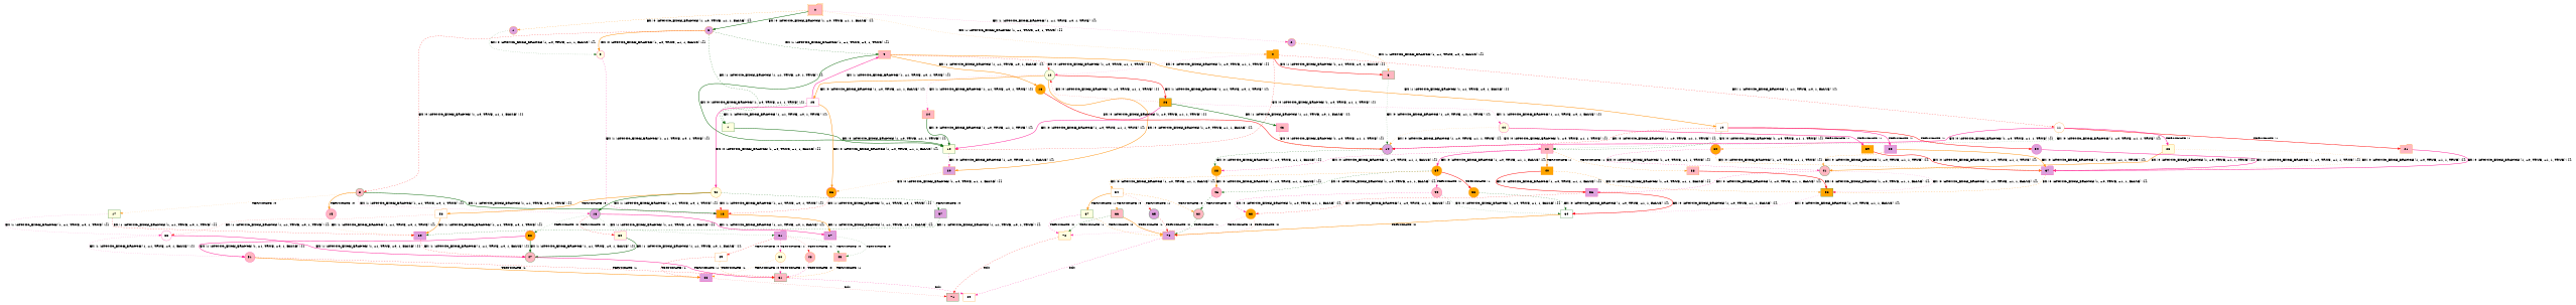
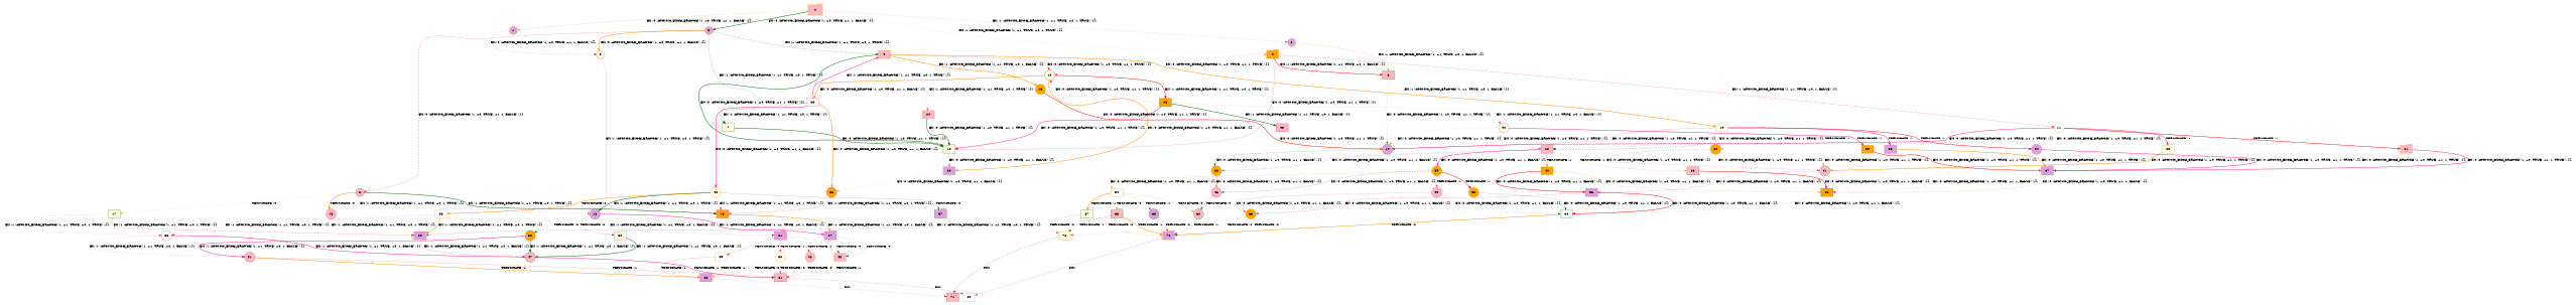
  digraph {
    node [color=darkorange fillcolor=lightpink shape=circle style=filled]
    edge [color=darkorange style=dashed]
    0 [peripheries=2 shape=folder]
    1 [fillcolor=plum]
    2 [fillcolor=plum]
    3 [fillcolor=plum]
    4 [fillcolor=orange shape=folder]
    5 [color=deeppink fillcolor=lightyellow]
    6 [color=darkgreen shape=box]
    7 [color=darkgreen fillcolor=lightyellow shape=folder]
    8 [color=darkgreen]
    9 [shape=box]
    10 [color=darkgreen fillcolor=lightyellow shape=folder]
    11 [fillcolor=white]
    12 [color=darkgreen fillcolor=lightyellow]
    13 [color=deeppink fillcolor=orange shape=box]
    14 [color=darkgreen fillcolor=plum]
    15 [color=deeppink]
    16 [color=darkgreen fillcolor=plum]
    17 [color=darkgreen fillcolor=lightyellow shape=box]
    18 [fillcolor=orange]
    19 [fillcolor=white shape=folder]
    20 [fillcolor=plum shape=box]
    21 [shape=folder]
    22 [color=deeppink shape=folder]
    23 [fillcolor=lightyellow shape=folder]
    24 [shape=box]
    25 [color=deeppink fillcolor=white shape=box]
    26 [color=darkgreen fillcolor=orange shape=box]
    27 [color=deeppink fillcolor=plum shape=folder]
    28 [fillcolor=orange]
    29 [color=deeppink fillcolor=plum shape=box]
    30 [color=deeppink fillcolor=lightyellow shape=folder]
    31 [color=deeppink fillcolor=plum shape=folder]
    32 [color=deeppink fillcolor=orange]
    33 [color=deeppink fillcolor=white]
    34 [color=deeppink fillcolor=plum]
    35 [color=deeppink fillcolor=plum shape=box]
    36 [color=deeppink fillcolor=orange]
    37 [color=deeppink fillcolor=plum shape=folder]
-   38 [shape=box]
+   38 [color=darkgreen shape=box]
    39 [fillcolor=orange]
    40 [fillcolor=orange shape=box]
    41 [color=darkgreen]
    42 [fillcolor=lightyellow]
    43 [color=deeppink shape=box]
    44 [color=deeppink fillcolor=lightyellow]
    45 [shape=box]
    46 [color=deeppink]
    47 [color=darkgreen]
    48
    49 [fillcolor=white shape=folder]
    50 [fillcolor=lightyellow]
    51 [color=deeppink]
    52 [color=darkgreen fillcolor=orange shape=box]
    53 [fillcolor=orange]
    54 [fillcolor=white shape=box]
    n56 [color=deeppink label=95]
    56 [color=deeppink fillcolor=plum shape=box]
    57 [color=darkgreen fillcolor=plum shape=folder]
    58 [fillcolor=white shape=folder]
    59 [fillcolor=orange shape=box]
    60 [color=deeppink fillcolor=orange]
    61 [color=darkgreen shape=box]
    62 [color=darkgreen]
    63 [color=deeppink fillcolor=plum shape=box]
    64 [color=darkgreen fillcolor=white shape=box]
    65 [color=darkgreen fillcolor=plum]
    66 [color=darkgreen shape=folder]
    67 [color=darkgreen fillcolor=lightyellow shape=box]
    68 [fillcolor=orange]
    69 [fillcolor=white shape=box]
    70 [fillcolor=plum shape=folder]
    71 [color=darkgreen shape=box]
    72 [fillcolor=lightyellow shape=folder]
    0 -> 1 [label="EX !0 !ATOMIC_EXCH_BRANCH (1, +0, TRUE, +1, 1, FALSE) !{}"]
    0 -> 2 [color=deeppink label="EX !1 !ATOMIC_EXCH_BRANCH (1, +1, TRUE, +0, 1, TRUE) !{}" style=dotted]
    0 -> 3 [color=darkgreen label="EX !0 !ATOMIC_EXCH_BRANCH (1, +0, TRUE, +1, 1, FALSE) !{}" style=bold]
    0 -> 4 [label="EX !1 !ATOMIC_EXCH_BRANCH (1, +1, TRUE, +0, 1, TRUE) !{}" style=dotted]
    1 -> 5 [color=darkgreen label="EX !0 !ATOMIC_EXCH_BRANCH (1, +0, TRUE, +1, 1, FALSE) !{}" style=dotted]
    2 -> 6 [label="EX !1 !ATOMIC_EXCH_BRANCH (1, +1, TRUE, +0, 1, FALSE) !{}"]
    3 -> 5 [label="EX !0 !ATOMIC_EXCH_BRANCH (1, +0, TRUE, +1, 1, FALSE) !{}" style=bold]
    3 -> 7 [color=darkgreen label="EX !1 !ATOMIC_EXCH_BRANCH (1, +1, TRUE, +0, 1, TRUE) !{}"]
    3 -> 8 [color=red label="EX !0 !ATOMIC_EXCH_BRANCH (1, +0, TRUE, +1, 1, FALSE) !{}"]
    3 -> 9 [color=darkgreen label="EX !1 !ATOMIC_EXCH_BRANCH (1, +1, TRUE, +0, 1, TRUE) !{}"]
    4 -> 6 [color=red label="EX !1 !ATOMIC_EXCH_BRANCH (1, +1, TRUE, +0, 1, FALSE) !{}" style=bold]
    4 -> 10 [color=red label="EX !0 !ATOMIC_EXCH_BRANCH (1, +0, TRUE, +1, 1, TRUE) !{}"]
    4 -> 11 [color=red label="EX !1 !ATOMIC_EXCH_BRANCH (1, +1, TRUE, +0, 1, FALSE) !{}"]
    4 -> 12 [color=deeppink label="EX !0 !ATOMIC_EXCH_BRANCH (1, +0, TRUE, +1, 1, TRUE) !{}" style=dotted]
    5 -> 13 [color=deeppink label="EX !1 !ATOMIC_EXCH_BRANCH (1, +1, TRUE, +0, 1, TRUE) !{}"]
    6 -> 14 [color=darkgreen label="EX !0 !ATOMIC_EXCH_BRANCH (1, +0, TRUE, +1, 1, TRUE) !{}" style=dotted]
    7 -> 10 [color=darkgreen label="EX !0 !ATOMIC_EXCH_BRANCH (1, +0, TRUE, +1, 1, TRUE) !{}" style=bold]
    8 -> 13 [color=darkgreen label="EX !1 !ATOMIC_EXCH_BRANCH (1, +1, TRUE, +0, 1, TRUE) !{}" style=bold]
    8 -> 15 [label="TERMINATE !0" style=bold]
    8 -> 16 [color=deeppink label="EX !1 !ATOMIC_EXCH_BRANCH (1, +1, TRUE, +0, 1, TRUE) !{}" style=dotted]
    8 -> 17 [label="TERMINATE !0" style=dotted]
    9 -> 10 [color=darkgreen label="EX !0 !ATOMIC_EXCH_BRANCH (1, +0, TRUE, +1, 1, TRUE) !{}" style=bold]
    9 -> 12 [color=red label="EX !0 !ATOMIC_EXCH_BRANCH (1, +0, TRUE, +1, 1, TRUE) !{}"]
    9 -> 18 [label="EX !1 !ATOMIC_EXCH_BRANCH (1, +1, TRUE, +0, 1, FALSE) !{}" style=bold]
    9 -> 19 [label="EX !1 !ATOMIC_EXCH_BRANCH (1, +1, TRUE, +0, 1, FALSE) !{}" style=bold]
    10 -> 20 [color=deeppink label="EX !0 !ATOMIC_EXCH_BRANCH (1, +0, TRUE, +1, 1, FALSE) !{}"]
    11 -> 14 [color=deeppink label="EX !0 !ATOMIC_EXCH_BRANCH (1, +0, TRUE, +1, 1, TRUE) !{}" style=bold]
    11 -> 21 [color=red label="TERMINATE !1" style=bold]
    11 -> 22 [color=darkgreen label="EX !0 !ATOMIC_EXCH_BRANCH (1, +0, TRUE, +1, 1, TRUE) !{}" style=dotted]
    11 -> 23 [color=deeppink label="TERMINATE !1" style=bold]
    12 -> 20 [label="EX !0 !ATOMIC_EXCH_BRANCH (1, +0, TRUE, +1, 1, FALSE) !{}" style=bold]
    12 -> 24 [color=deeppink label="EX !1 !ATOMIC_EXCH_BRANCH (1, +1, TRUE, +0, 1, TRUE) !{}" style=dotted]
    12 -> 25 [label="EX !0 !ATOMIC_EXCH_BRANCH (1, +0, TRUE, +1, 1, FALSE) !{}" style=bold]
    12 -> 26 [color=red label="EX !1 !ATOMIC_EXCH_BRANCH (1, +1, TRUE, +0, 1, TRUE) !{}" style=bold]
    13 -> 27 [label="EX !1 !ATOMIC_EXCH_BRANCH (1, +1, TRUE, +0, 1, FALSE) !{}" style=bold]
    14 -> 28 [color=darkgreen label="EX !0 !ATOMIC_EXCH_BRANCH (1, +0, TRUE, +1, 1, FALSE) !{}"]
    15 -> 29 [label="EX !1 !ATOMIC_EXCH_BRANCH (1, +1, TRUE, +0, 1, TRUE) !{}" style=dotted]
    16 -> 27 [color=deeppink label="EX !1 !ATOMIC_EXCH_BRANCH (1, +1, TRUE, +0, 1, FALSE) !{}" style=bold]
    16 -> 30 [color=red label="TERMINATE !0"]
    16 -> 31 [color=darkgreen label="EX !1 !ATOMIC_EXCH_BRANCH (1, +1, TRUE, +0, 1, FALSE) !{}" style=dotted]
    16 -> 32 [color=darkgreen label="TERMINATE !0" style=dotted]
    17 -> 29 [color=red label="EX !1 !ATOMIC_EXCH_BRANCH (1, +1, TRUE, +0, 1, TRUE) !{}"]
    17 -> 33 [color=deeppink label="EX !1 !ATOMIC_EXCH_BRANCH (1, +1, TRUE, +0, 1, TRUE) !{}" style=dotted]
    18 -> 14 [color=red label="EX !0 !ATOMIC_EXCH_BRANCH (1, +0, TRUE, +1, 1, TRUE) !{}" style=bold]
    19 -> 14 [color=red label="EX !0 !ATOMIC_EXCH_BRANCH (1, +0, TRUE, +1, 1, TRUE) !{}"]
    19 -> 22 [color=darkgreen label="EX !0 !ATOMIC_EXCH_BRANCH (1, +0, TRUE, +1, 1, TRUE) !{}"]
    19 -> 34 [color=red label="TERMINATE !1" style=bold]
    19 -> 35 [color=deeppink label="TERMINATE !1" style=bold]
    20 -> 36 [label="EX !0 !ATOMIC_EXCH_BRANCH (1, +0, TRUE, +1, 1, FALSE) !{}" style=dotted]
    21 -> 37 [color=deeppink label="EX !0 !ATOMIC_EXCH_BRANCH (1, +0, TRUE, +1, 1, TRUE) !{}" style=bold]
    22 -> 28 [color=deeppink label="EX !0 !ATOMIC_EXCH_BRANCH (1, +0, TRUE, +1, 1, FALSE) !{}"]
    22 -> 38 [label="TERMINATE !1"]
    22 -> 39 [color=deeppink label="EX !0 !ATOMIC_EXCH_BRANCH (1, +0, TRUE, +1, 1, FALSE) !{}" style=bold]
    22 -> 40 [label="TERMINATE !1" style=bold]
    23 -> 37 [label="EX !0 !ATOMIC_EXCH_BRANCH (1, +0, TRUE, +1, 1, TRUE) !{}" style=dotted]
    23 -> 41 [label="EX !0 !ATOMIC_EXCH_BRANCH (1, +0, TRUE, +1, 1, TRUE) !{}" style=bold]
    24 -> 10 [color=darkgreen label="EX !0 !ATOMIC_EXCH_BRANCH (1, +0, TRUE, +1, 1, TRUE) !{}" style=bold]
    25 -> 7 [color=darkgreen label="EX !1 !ATOMIC_EXCH_BRANCH (1, +1, TRUE, +0, 1, TRUE) !{}"]
    25 -> 9 [color=deeppink label="EX !1 !ATOMIC_EXCH_BRANCH (1, +1, TRUE, +0, 1, TRUE) !{}" style=bold]
    25 -> 36 [label="EX !0 !ATOMIC_EXCH_BRANCH (1, +0, TRUE, +1, 1, FALSE) !{}" style=bold]
    25 -> 42 [color=deeppink label="EX !0 !ATOMIC_EXCH_BRANCH (1, +0, TRUE, +1, 1, FALSE) !{}" style=bold]
    26 -> 10 [color=deeppink label="EX !0 !ATOMIC_EXCH_BRANCH (1, +0, TRUE, +1, 1, TRUE) !{}" style=bold]
    26 -> 12 [color=red label="EX !0 !ATOMIC_EXCH_BRANCH (1, +0, TRUE, +1, 1, TRUE) !{}" style=dotted]
    26 -> 43 [color=darkgreen label="EX !1 !ATOMIC_EXCH_BRANCH (1, +1, TRUE, +0, 1, FALSE) !{}" style=bold]
    26 -> 44 [color=deeppink label="EX !1 !ATOMIC_EXCH_BRANCH (1, +1, TRUE, +0, 1, FALSE) !{}" style=dotted]
    27 -> 45 [color=darkgreen label="TERMINATE !0" style=dotted]
    28 -> 46 [label="EX !0 !ATOMIC_EXCH_BRANCH (1, +0, TRUE, +1, 1, FALSE) !{}" style=bold]
    29 -> 47 [color=red label="EX !1 !ATOMIC_EXCH_BRANCH (1, +1, TRUE, +0, 1, FALSE) !{}"]
    30 -> 47 [color=darkgreen label="EX !1 !ATOMIC_EXCH_BRANCH (1, +1, TRUE, +0, 1, FALSE) !{}" style=bold]
    31 -> 45 [color=darkgreen label="TERMINATE !0" style=dotted]
    31 -> 48 [color=red label="TERMINATE !1" style=dotted]
    31 -> 49 [color=red label="TERMINATE !0"]
    31 -> 50 [color=deeppink label="TERMINATE !1"]
    32 -> 47 [color=darkgreen label="EX !1 !ATOMIC_EXCH_BRANCH (1, +1, TRUE, +0, 1, FALSE) !{}" style=bold]
    32 -> 51 [color=deeppink label="EX !1 !ATOMIC_EXCH_BRANCH (1, +1, TRUE, +0, 1, FALSE) !{}" style=bold]
    33 -> 47 [color=deeppink label="EX !1 !ATOMIC_EXCH_BRANCH (1, +1, TRUE, +0, 1, FALSE) !{}" style=bold]
    33 -> 51 [color=deeppink label="EX !1 !ATOMIC_EXCH_BRANCH (1, +1, TRUE, +0, 1, FALSE) !{}" style=dotted]
    34 -> 37 [color=deeppink label="EX !0 !ATOMIC_EXCH_BRANCH (1, +0, TRUE, +1, 1, TRUE) !{}" style=bold]
    35 -> 37 [label="EX !0 !ATOMIC_EXCH_BRANCH (1, +0, TRUE, +1, 1, TRUE) !{}" style=bold]
    35 -> 41 [label="EX !0 !ATOMIC_EXCH_BRANCH (1, +0, TRUE, +1, 1, TRUE) !{}"]
    36 -> 13 [color=red label="EX !1 !ATOMIC_EXCH_BRANCH (1, +1, TRUE, +0, 1, TRUE) !{}"]
    37 -> 52 [label="EX !0 !ATOMIC_EXCH_BRANCH (1, +0, TRUE, +1, 1, FALSE) !{}"]
    38 -> 52 [color=red label="EX !0 !ATOMIC_EXCH_BRANCH (1, +0, TRUE, +1, 1, FALSE) !{}" style=bold]
    39 -> 46 [color=darkgreen label="EX !0 !ATOMIC_EXCH_BRANCH (1, +0, TRUE, +1, 1, FALSE) !{}"]
    39 -> 53 [color=red label="TERMINATE !1" style=bold]
    39 -> 54 [label="EX !0 !ATOMIC_EXCH_BRANCH (1, +0, TRUE, +1, 1, FALSE) !{}"]
    39 -> n56 [color=deeppink label="TERMINATE !1"]
    40 -> 52 [label="EX !0 !ATOMIC_EXCH_BRANCH (1, +0, TRUE, +1, 1, FALSE) !{}"]
    40 -> 56 [color=red label="EX !0 !ATOMIC_EXCH_BRANCH (1, +0, TRUE, +1, 1, FALSE) !{}" style=bold]
    41 -> 52 [color=deeppink label="EX !0 !ATOMIC_EXCH_BRANCH (1, +0, TRUE, +1, 1, FALSE) !{}" style=dotted]
    41 -> 56 [color=deeppink label="EX !0 !ATOMIC_EXCH_BRANCH (1, +0, TRUE, +1, 1, FALSE) !{}"]
    42 -> 13 [color=red label="EX !1 !ATOMIC_EXCH_BRANCH (1, +1, TRUE, +0, 1, TRUE) !{}" style=dotted]
    42 -> 16 [color=darkgreen label="EX !1 !ATOMIC_EXCH_BRANCH (1, +1, TRUE, +0, 1, TRUE) !{}" style=bold]
    42 -> 57 [color=darkgreen label="TERMINATE !0"]
    42 -> 58 [label="TERMINATE !0" style=bold]
    43 -> 14 [label="EX !0 !ATOMIC_EXCH_BRANCH (1, +0, TRUE, +1, 1, TRUE) !{}"]
    44 -> 14 [label="EX !0 !ATOMIC_EXCH_BRANCH (1, +0, TRUE, +1, 1, TRUE) !{}" style=dotted]
    44 -> 22 [color=deeppink label="EX !0 !ATOMIC_EXCH_BRANCH (1, +0, TRUE, +1, 1, TRUE) !{}" style=dotted]
    44 -> 59 [color=deeppink label="TERMINATE !1" style=bold]
    44 -> 60 [label="TERMINATE !1" style=dotted]
    45 -> 61 [label="TERMINATE !1"]
    46 -> 62 [color=darkgreen label="TERMINATE !0"]
    47 -> 61 [color=deeppink label="TERMINATE !1" style=bold]
    48 -> 61 [color=deeppink label="TERMINATE !0"]
    49 -> 61 [label="TERMINATE !1"]
    49 -> 63 [color=red label="TERMINATE !1"]
    50 -> 61 [color=deeppink label="TERMINATE !0" style=dotted]
    50 -> 63 [label="TERMINATE !0" style=dotted]
    51 -> 61 [color=red label="TERMINATE !1"]
    51 -> 63 [label="TERMINATE !1" style=bold]
    52 -> 64 [color=deeppink label="EX !0 !ATOMIC_EXCH_BRANCH (1, +0, TRUE, +1, 1, FALSE) !{}" style=dotted]
    53 -> 64 [color=darkgreen label="EX !0 !ATOMIC_EXCH_BRANCH (1, +0, TRUE, +1, 1, FALSE) !{}"]
    54 -> 62 [label="TERMINATE !0"]
    54 -> 65 [color=red label="TERMINATE !1" style=dotted]
    54 -> 66 [label="TERMINATE !0" style=dotted]
    54 -> 67 [label="TERMINATE !1" style=bold]
    n56 -> 64 [color=darkgreen label="EX !0 !ATOMIC_EXCH_BRANCH (1, +0, TRUE, +1, 1, FALSE) !{}" style=dotted]
    n56 -> 68 [color=deeppink label="EX !0 !ATOMIC_EXCH_BRANCH (1, +0, TRUE, +1, 1, FALSE) !{}"]
    56 -> 64 [color=red label="EX !0 !ATOMIC_EXCH_BRANCH (1, +0, TRUE, +1, 1, FALSE) !{}" style=bold]
    56 -> 68 [color=red label="EX !0 !ATOMIC_EXCH_BRANCH (1, +0, TRUE, +1, 1, FALSE) !{}"]
    57 -> 29 [color=darkgreen label="EX !1 !ATOMIC_EXCH_BRANCH (1, +1, TRUE, +0, 1, TRUE) !{}"]
    58 -> 29 [label="EX !1 !ATOMIC_EXCH_BRANCH (1, +1, TRUE, +0, 1, TRUE) !{}" style=bold]
    58 -> 33 [color=red label="EX !1 !ATOMIC_EXCH_BRANCH (1, +1, TRUE, +0, 1, TRUE) !{}" style=dotted]
    59 -> 37 [color=red label="EX !0 !ATOMIC_EXCH_BRANCH (1, +0, TRUE, +1, 1, TRUE) !{}" style=bold]
    60 -> 37 [label="EX !0 !ATOMIC_EXCH_BRANCH (1, +0, TRUE, +1, 1, TRUE) !{}"]
    60 -> 41 [color=deeppink label="EX !0 !ATOMIC_EXCH_BRANCH (1, +0, TRUE, +1, 1, TRUE) !{}"]
    61 -> 69 [color=deeppink label=exit]
    62 -> 70 [color=darkgreen label="TERMINATE !1"]
    63 -> 71 [color=red label=exit style=dotted]
    64 -> 70 [label="TERMINATE !0" style=bold]
    65 -> 70 [color=red label="TERMINATE !0"]
    66 -> 70 [label="TERMINATE !1" style=bold]
    66 -> 72 [color=darkgreen label="TERMINATE !1"]
    67 -> 70 [label="TERMINATE !0"]
    67 -> 72 [color=deeppink label="TERMINATE !0"]
    68 -> 70 [color=red label="TERMINATE !0" style=dotted]
    68 -> 72 [color=deeppink label="TERMINATE !0" style=dotted]
    70 -> 69 [color=deeppink label=exit]
    72 -> 71 [color=red label=exit]
  }
